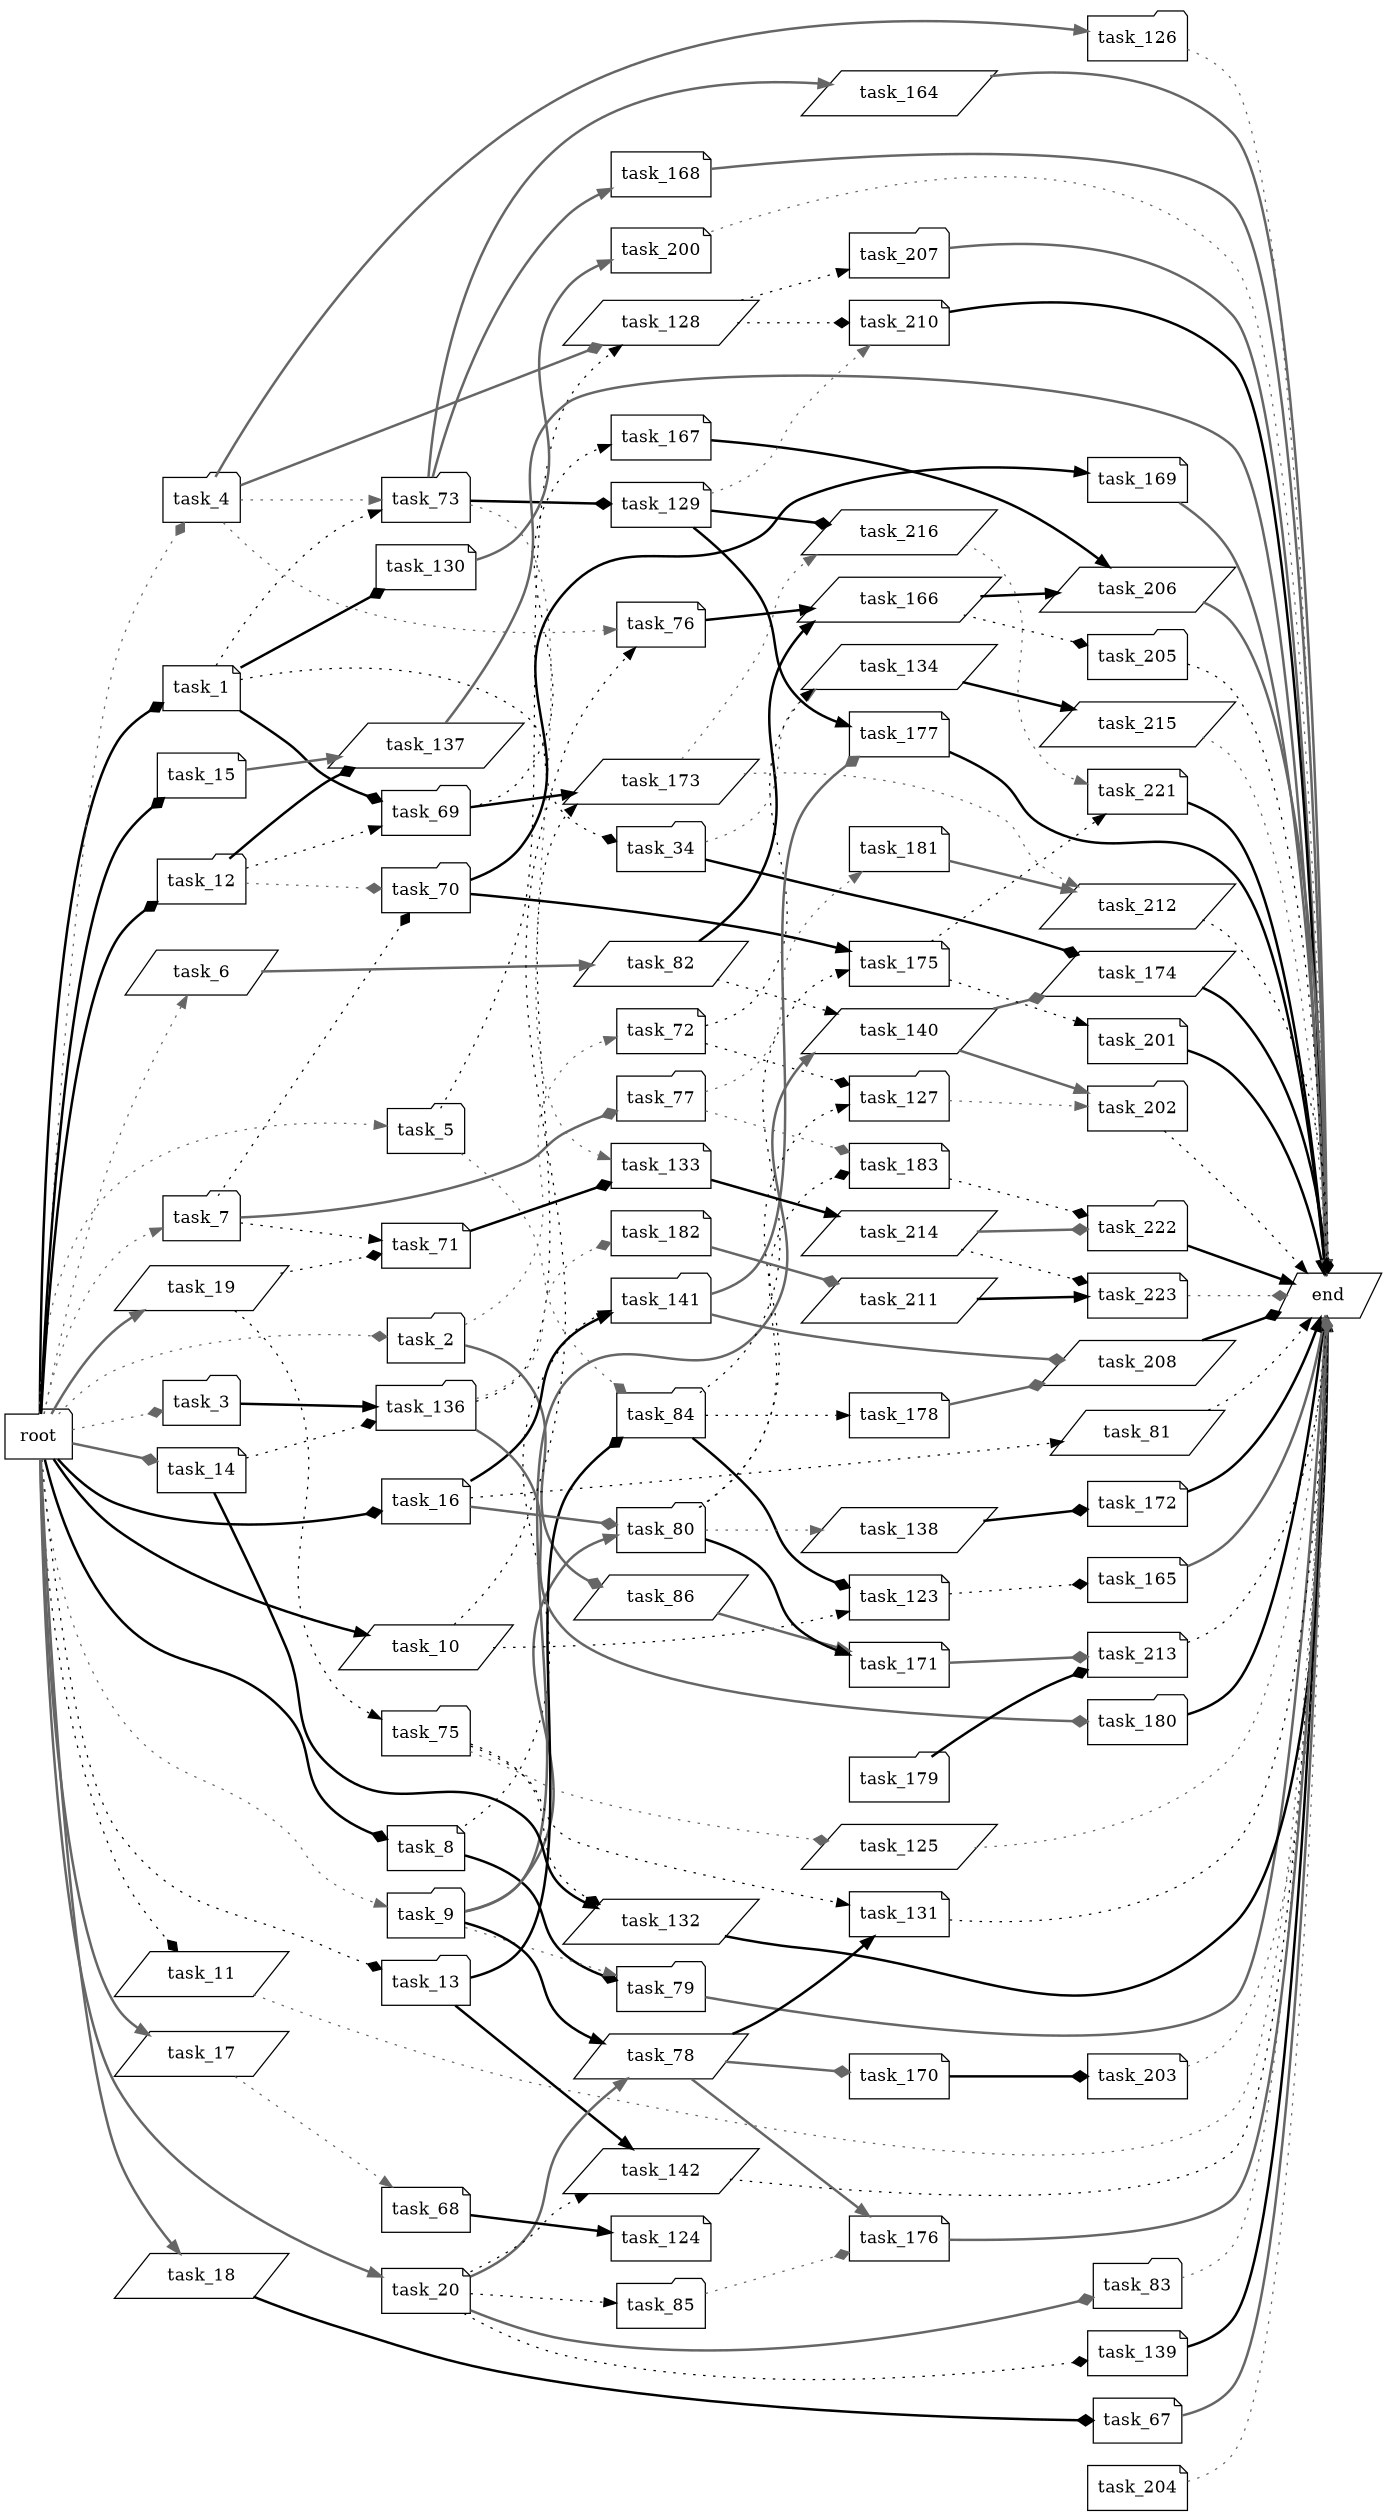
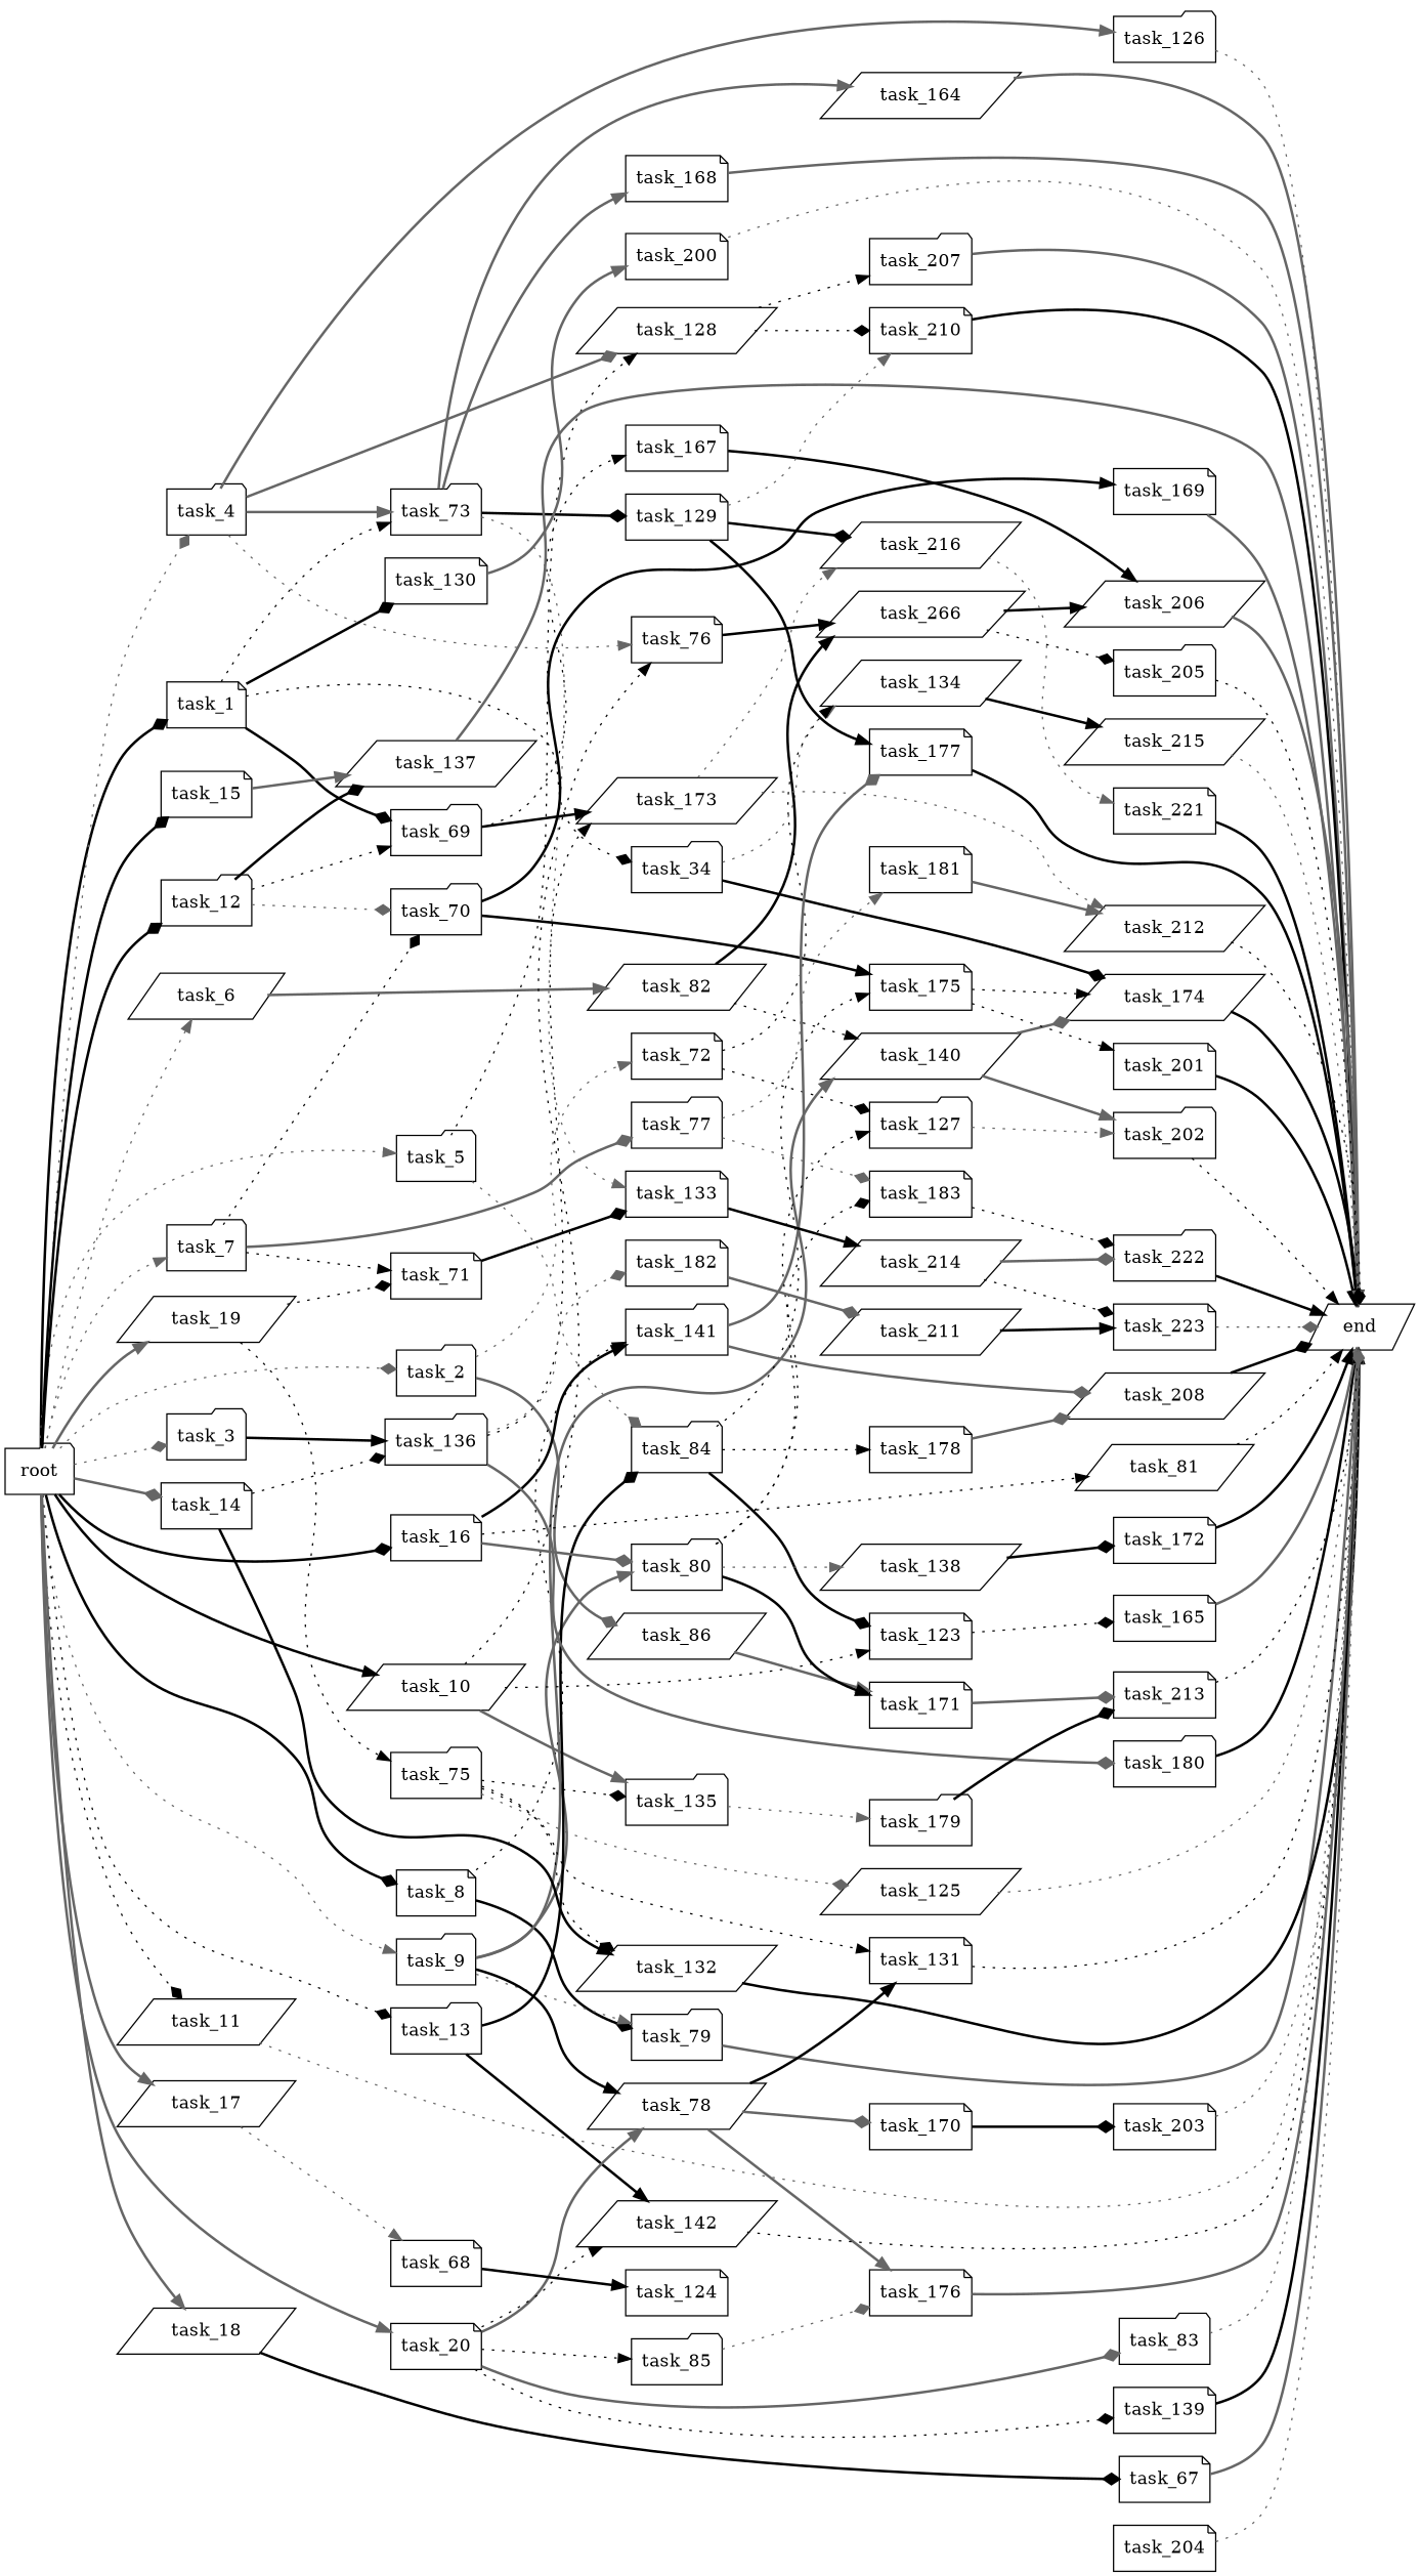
  digraph {
    rankdir=LR
    node [shape=note]
    edge [arrowhead=normal color=black style=bold]
    root [shape=folder]
    task_1
    task_2 [shape=folder]
    task_3 [shape=folder]
    task_4 [shape=folder]
    task_5 [shape=folder]
    task_6 [shape=parallelogram]
    task_7 [shape=folder]
    task_8
    task_9 [shape=folder]
    task_10 [shape=parallelogram]
    task_11 [shape=parallelogram]
    task_12 [shape=folder]
    task_13 [shape=folder]
    task_14
    task_15
    task_16
    task_17 [shape=parallelogram]
    task_18 [shape=parallelogram]
    task_19 [shape=parallelogram]
    task_20
    task_69 [shape=folder]
    task_73 [shape=folder]
    n24 [label=task_34 shape=folder]
    task_130
    task_72
    task_86 [shape=parallelogram]
    task_136 [shape=folder]
    task_76
    task_126 [shape=folder]
    task_128 [shape=parallelogram]
    task_84 [shape=folder]
    task_82 [shape=parallelogram]
    task_70 [shape=folder]
    task_71
    task_77 [shape=folder]
    task_79 [shape=folder]
    task_141 [shape=folder]
    task_78 [shape=parallelogram]
    task_80 [shape=folder]
    task_140 [shape=parallelogram]
    task_123
+   task_135 [shape=folder]
    end [shape=parallelogram]
    task_137 [shape=parallelogram]
    task_142 [shape=parallelogram]
    task_132 [shape=parallelogram]
    task_81 [shape=parallelogram]
    task_68
    task_67
    task_75 [shape=folder]
    task_83 [shape=folder]
    task_85 [shape=folder]
    task_139
    task_167
    task_173 [shape=parallelogram]
    task_133
    task_129
    task_164 [shape=parallelogram]
    task_168
    task_134 [shape=parallelogram]
    task_174 [shape=parallelogram]
    task_200
    task_127 [shape=folder]
    task_171
    task_180 [shape=folder]
    task_182
-   task_166 [shape=parallelogram]
+   task_166 [shape=parallelogram label=task_266]
    task_207 [shape=folder]
    task_210
    task_175
    task_178
    task_169
    task_181
    task_183
    task_177
    task_208 [shape=parallelogram]
    task_131
    task_170
    task_176
    task_138 [shape=parallelogram]
    task_202 [shape=folder]
    task_165
    task_179 [shape=folder]
    task_124
    task_125 [shape=parallelogram]
    task_206 [shape=parallelogram]
    task_216 [shape=parallelogram]
    task_212 [shape=parallelogram]
    task_201
    task_221
    task_214 [shape=parallelogram]
    task_215 [shape=parallelogram]
    task_205 [shape=folder]
    task_222 [shape=folder]
    task_203
    task_172
    task_213
    task_204
    task_223
    task_211 [shape=parallelogram]
    root -> task_1 [arrowhead=diamond]
    root -> task_2 [arrowhead=diamond color=gray40 style=dotted]
    root -> task_3 [arrowhead=diamond color=gray40 style=dotted]
    root -> task_4 [arrowhead=diamond color=gray40 style=dotted]
    root -> task_5 [color=gray40 style=dotted]
    root -> task_6 [color=gray40 style=dotted]
    root -> task_7 [color=gray40 style=dotted]
    root -> task_8 [arrowhead=diamond]
    root -> task_9 [color=gray40 style=dotted]
    root -> task_10
    root -> task_11 [arrowhead=diamond style=dotted]
    root -> task_12 [arrowhead=diamond]
    root -> task_13 [arrowhead=diamond style=dotted]
    root -> task_14 [arrowhead=diamond color=gray40]
    root -> task_15 [arrowhead=diamond]
    root -> task_16 [arrowhead=diamond]
    root -> task_17 [color=gray40]
    root -> task_18 [color=gray40]
    root -> task_19 [color=gray40]
    root -> task_20 [color=gray40]
    task_1 -> task_69 [arrowhead=diamond]
    task_1 -> task_73 [style=dotted]
    task_1 -> n24 [arrowhead=diamond style=dotted]
    task_1 -> task_130 [arrowhead=diamond]
    task_2 -> task_72 [color=gray40 style=dotted]
    task_2 -> task_86 [arrowhead=diamond color=gray40]
    task_3 -> task_136
-   task_4 -> task_73 [color=gray40 style=dotted]
+   task_4 -> task_73 [color=gray40]
    task_4 -> task_76 [color=gray40 style=dotted]
    task_4 -> task_126 [color=gray40]
    task_4 -> task_128 [arrowhead=diamond color=gray40]
    task_5 -> task_128 [style=dotted]
    task_5 -> task_84 [arrowhead=diamond color=gray40 style=dotted]
    task_6 -> task_82 [color=gray40]
    task_7 -> task_70 [arrowhead=diamond style=dotted]
    task_7 -> task_71 [style=dotted]
    task_7 -> task_77 [arrowhead=diamond color=gray40]
    task_8 -> task_79 [arrowhead=diamond]
    task_8 -> task_141 [style=dotted]
    task_9 -> task_79 [color=gray40 style=dotted]
    task_9 -> task_78
    task_9 -> task_80 [color=gray40]
    task_9 -> task_140 [color=gray40]
    task_10 -> task_76 [style=dotted]
    task_10 -> task_123 [style=dotted]
+   task_10 -> task_135 [color=gray40]
    task_11 -> end [color=gray40 style=dotted]
    task_12 -> task_69 [style=dotted]
    task_12 -> task_70 [arrowhead=diamond color=gray40 style=dotted]
    task_12 -> task_137 [arrowhead=diamond]
    task_13 -> task_84 [arrowhead=diamond]
    task_13 -> task_142
    task_14 -> task_136 [arrowhead=diamond style=dotted]
    task_14 -> task_132
    task_15 -> task_137 [color=gray40]
    task_16 -> task_141
    task_16 -> task_80 [arrowhead=diamond color=gray40]
    task_16 -> task_81 [style=dotted]
    task_17 -> task_68 [color=gray40 style=dotted]
    task_18 -> task_67 [arrowhead=diamond]
    task_19 -> task_71 [arrowhead=diamond style=dotted]
    task_19 -> task_75 [style=dotted]
    task_20 -> task_78 [color=gray40]
    task_20 -> task_142 [style=dotted]
    task_20 -> task_83 [arrowhead=diamond color=gray40]
    task_20 -> task_85 [style=dotted]
    task_20 -> task_139 [arrowhead=diamond style=dotted]
    task_69 -> task_167 [style=dotted]
    task_69 -> task_173
    task_73 -> task_133 [color=gray40 style=dotted]
    task_73 -> task_129 [arrowhead=diamond]
    task_73 -> task_164 [color=gray40]
    task_73 -> task_168 [color=gray40]
    n24 -> task_134 [color=gray40 style=dotted]
    n24 -> task_174 [arrowhead=diamond]
    task_130 -> task_200 [color=gray40]
    task_72 -> task_134 [style=dotted]
    task_72 -> task_127 [arrowhead=diamond style=dotted]
    task_86 -> task_171 [color=gray40]
    task_136 -> task_173 [style=dotted]
    task_136 -> task_180 [arrowhead=diamond color=gray40]
    task_136 -> task_182 [arrowhead=diamond color=gray40 style=dotted]
    task_76 -> task_166
    task_126 -> end [color=gray40 style=dotted]
    task_128 -> task_207 [style=dotted]
    task_128 -> task_210 [arrowhead=diamond style=dotted]
    task_84 -> task_123 [arrowhead=diamond]
    task_84 -> task_175 [style=dotted]
    task_84 -> task_178 [style=dotted]
    task_82 -> task_140 [style=dotted]
    task_82 -> task_166
    task_70 -> task_175
    task_70 -> task_169
    task_71 -> task_133 [arrowhead=diamond]
    task_77 -> task_181 [color=gray40 style=dotted]
    task_77 -> task_183 [arrowhead=diamond color=gray40 style=dotted]
    task_79 -> end [arrowhead=diamond color=gray40]
    task_141 -> task_177 [arrowhead=diamond color=gray40]
    task_141 -> task_208 [arrowhead=diamond color=gray40]
    task_78 -> task_131
    task_78 -> task_170 [arrowhead=diamond color=gray40]
    task_78 -> task_176 [color=gray40]
    task_80 -> task_127 [style=dotted]
    task_80 -> task_171
    task_80 -> task_183 [arrowhead=diamond style=dotted]
    task_80 -> task_138 [color=gray40 style=dotted]
    task_140 -> task_174 [arrowhead=diamond color=gray40]
    task_140 -> task_202 [color=gray40]
    task_123 -> task_165 [arrowhead=diamond style=dotted]
+   task_135 -> task_179 [color=gray40 style=dotted]
    task_137 -> end [color=gray40]
    task_142 -> end [style=dotted]
    task_132 -> end
    task_81 -> end [style=dotted]
    task_68 -> task_124
    task_67 -> end [arrowhead=diamond color=gray40]
+   task_75 -> task_135 [arrowhead=diamond style=dotted]
    task_75 -> task_132 [arrowhead=diamond style=dotted]
    task_75 -> task_131 [style=dotted]
    task_75 -> task_125 [arrowhead=diamond color=gray40 style=dotted]
    task_83 -> end [arrowhead=diamond color=gray40 style=dotted]
    task_85 -> task_176 [arrowhead=diamond color=gray40 style=dotted]
    task_139 -> end
    task_167 -> task_206
    task_173 -> task_216 [color=gray40 style=dotted]
    task_173 -> task_212 [color=gray40 style=dotted]
    task_133 -> task_214
    task_129 -> task_210 [color=gray40 style=dotted]
    task_129 -> task_177
    task_129 -> task_216 [arrowhead=diamond]
    task_164 -> end [color=gray40]
    task_168 -> end [arrowhead=diamond color=gray40]
    task_134 -> task_215
    task_174 -> end [arrowhead=diamond]
    task_200 -> end [arrowhead=diamond color=gray40 style=dotted]
    task_127 -> task_202 [color=gray40 style=dotted]
    task_171 -> task_213 [arrowhead=diamond color=gray40]
    task_180 -> end
    task_182 -> task_211 [arrowhead=diamond color=gray40]
    task_166 -> task_206
    task_166 -> task_205 [arrowhead=diamond style=dotted]
    task_207 -> end [color=gray40]
    task_210 -> end
    task_175 -> task_201 [style=dotted]
-   task_175 -> task_221 [style=dotted]
+   task_175 -> task_174 [style=dotted]
    task_178 -> task_208 [arrowhead=diamond color=gray40]
    task_169 -> end [color=gray40]
    task_181 -> task_212 [color=gray40]
    task_183 -> task_222 [arrowhead=diamond style=dotted]
    task_177 -> end [arrowhead=diamond]
    task_208 -> end [arrowhead=diamond]
    task_131 -> end [style=dotted]
    task_170 -> task_203 [arrowhead=diamond]
    task_176 -> end [color=gray40]
    task_138 -> task_172 [arrowhead=diamond]
    task_202 -> end [style=dotted]
    task_165 -> end [color=gray40]
    task_179 -> task_213 [arrowhead=diamond]
    task_125 -> end [color=gray40 style=dotted]
    task_206 -> end [arrowhead=diamond color=gray40]
    task_216 -> task_221 [color=gray40 style=dotted]
    task_212 -> end [arrowhead=diamond style=dotted]
    task_201 -> end
    task_221 -> end
    task_214 -> task_222 [arrowhead=diamond color=gray40]
    task_214 -> task_223 [arrowhead=diamond style=dotted]
    task_215 -> end [color=gray40 style=dotted]
    task_205 -> end [arrowhead=diamond style=dotted]
    task_222 -> end
    task_203 -> end [arrowhead=diamond color=gray40 style=dotted]
    task_172 -> end
    task_213 -> end [style=dotted]
    task_204 -> end [arrowhead=diamond color=gray40 style=dotted]
    task_223 -> end [arrowhead=diamond color=gray40 style=dotted]
    task_211 -> task_223
  }
